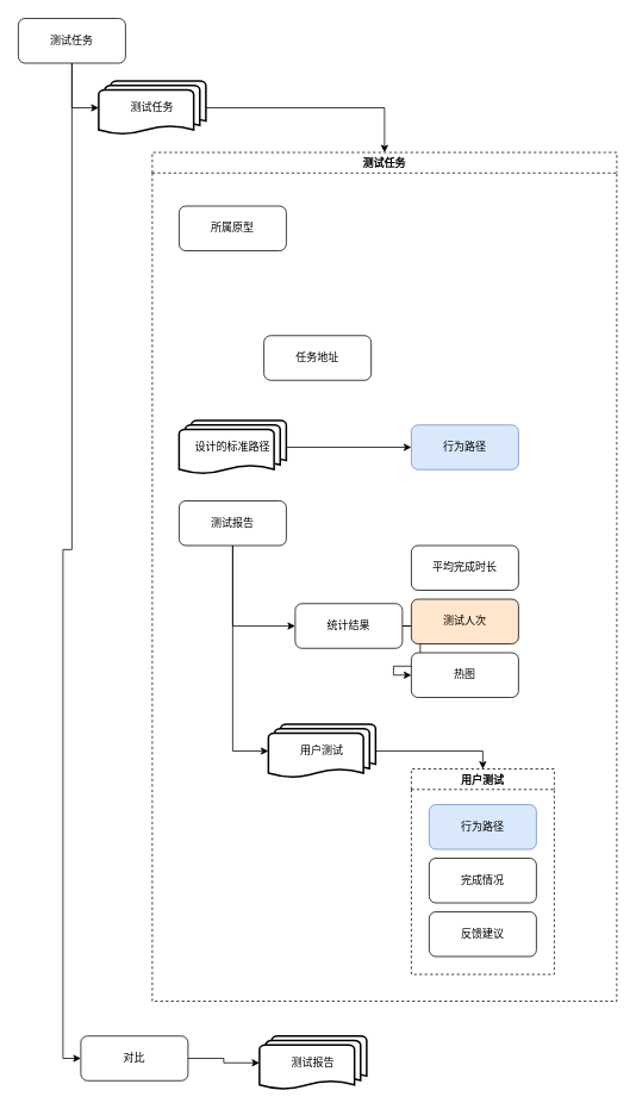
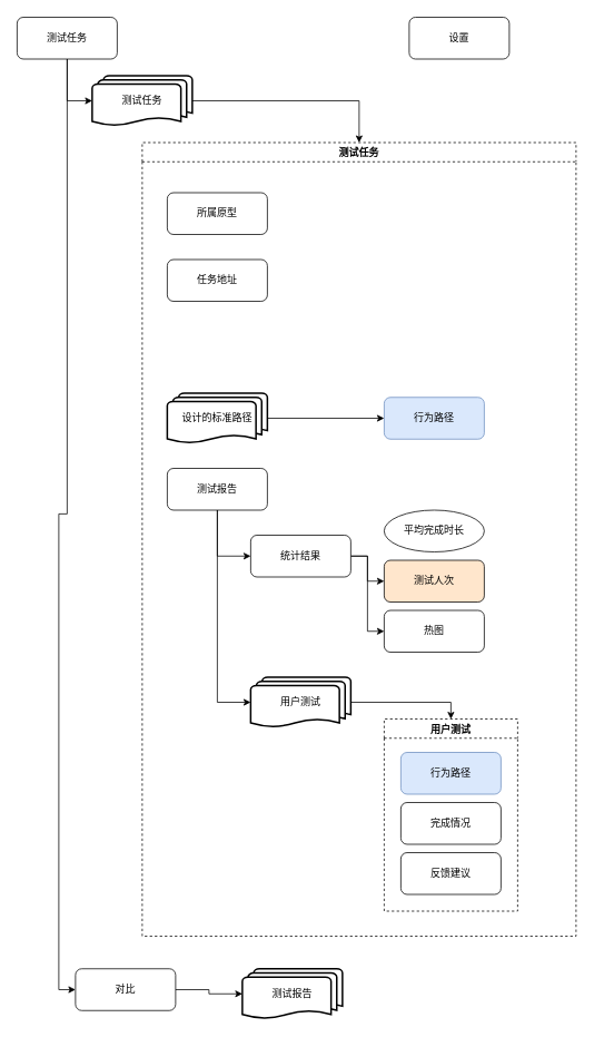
  <mxCell id="0" />
  <mxCell id="1" parent="0" />
  <mxCell id="2" style="edgeStyle=orthogonalEdgeStyle;rounded=0;orthogonalLoop=1;jettySize=auto;html=1;entryX=0;entryY=0.5;entryDx=0;entryDy=0;entryPerimeter=0;" parent="1" source="4" target="7" edge="1"><mxGeometry relative="1" as="geometry" /></mxCell>
  <mxCell id="3" style="edgeStyle=orthogonalEdgeStyle;rounded=0;orthogonalLoop=1;jettySize=auto;html=1;entryX=0;entryY=0.5;entryDx=0;entryDy=0;" parent="1" source="4" target="9" edge="1"><mxGeometry relative="1" as="geometry" /></mxCell>
  <mxCell id="4" value="测试任务" style="rounded=1;whiteSpace=wrap;html=1;" parent="1" vertex="1"><mxGeometry x="20" y="20" width="120" height="50" as="geometry" /></mxCell>
+ <mxCell id="5" value="设置" style="rounded=1;whiteSpace=wrap;html=1;" parent="1" vertex="1"><mxGeometry x="490" y="20" width="120" height="50" as="geometry" /></mxCell>
  <mxCell id="6" style="edgeStyle=orthogonalEdgeStyle;rounded=0;orthogonalLoop=1;jettySize=auto;html=1;exitX=1;exitY=0.5;exitDx=0;exitDy=0;exitPerimeter=0;entryX=0.5;entryY=0;entryDx=0;entryDy=0;" parent="1" source="7" target="11" edge="1"><mxGeometry relative="1" as="geometry"><mxPoint x="190" y="430" as="targetPoint" /></mxGeometry></mxCell>
  <mxCell id="7" value="测试任务" style="strokeWidth=2;html=1;shape=mxgraph.flowchart.multi-document;whiteSpace=wrap;" parent="1" vertex="1"><mxGeometry x="110" y="90" width="120" height="60" as="geometry" /></mxCell>
  <mxCell id="8" style="edgeStyle=orthogonalEdgeStyle;rounded=0;orthogonalLoop=1;jettySize=auto;html=1;entryX=0;entryY=0.5;entryDx=0;entryDy=0;entryPerimeter=0;" parent="1" source="9" target="10" edge="1"><mxGeometry relative="1" as="geometry" /></mxCell>
  <mxCell id="9" value="对比" style="rounded=1;whiteSpace=wrap;html=1;" parent="1" vertex="1"><mxGeometry x="90" y="1159" width="120" height="50" as="geometry" /></mxCell>
  <mxCell id="10" value="测试报告" style="strokeWidth=2;html=1;shape=mxgraph.flowchart.multi-document;whiteSpace=wrap;" parent="1" vertex="1"><mxGeometry x="290" y="1159" width="120" height="60" as="geometry" /></mxCell>
  <mxCell id="11" value="测试任务" style="swimlane;dashed=1;" parent="1" vertex="1"><mxGeometry x="170" y="170" width="520" height="950" as="geometry" /></mxCell>
  <mxCell id="12" style="edgeStyle=orthogonalEdgeStyle;rounded=0;orthogonalLoop=1;jettySize=auto;html=1;" parent="11" source="13" target="25" edge="1"><mxGeometry relative="1" as="geometry" /></mxCell>
  <mxCell id="13" value="设计的标准路径" style="strokeWidth=2;html=1;shape=mxgraph.flowchart.multi-document;whiteSpace=wrap;" parent="11" vertex="1"><mxGeometry x="30" y="300" width="120" height="60" as="geometry" /></mxCell>
  <mxCell id="14" style="edgeStyle=orthogonalEdgeStyle;rounded=0;orthogonalLoop=1;jettySize=auto;html=1;entryX=0.5;entryY=0;entryDx=0;entryDy=0;" parent="11" source="15" target="27" edge="1"><mxGeometry relative="1" as="geometry" /></mxCell>
  <mxCell id="15" value="用户测试" style="strokeWidth=2;html=1;shape=mxgraph.flowchart.multi-document;whiteSpace=wrap;" parent="11" vertex="1"><mxGeometry x="130" y="640" width="120" height="60" as="geometry" /></mxCell>
  <mxCell id="16" style="edgeStyle=orthogonalEdgeStyle;rounded=0;orthogonalLoop=1;jettySize=auto;html=1;exitX=0.5;exitY=1;exitDx=0;exitDy=0;entryX=0;entryY=0.5;entryDx=0;entryDy=0;entryPerimeter=0;" parent="11" source="17" target="15" edge="1"><mxGeometry relative="1" as="geometry" /></mxCell>
  <mxCell id="17" value="测试报告" style="rounded=1;whiteSpace=wrap;html=1;" parent="11" vertex="1"><mxGeometry x="30" y="390" width="120" height="50" as="geometry" /></mxCell>
  <mxCell id="18" value="" style="edgeStyle=orthogonalEdgeStyle;rounded=0;orthogonalLoop=1;jettySize=auto;html=1;" parent="11" source="20" target="21" edge="1"><mxGeometry relative="1" as="geometry" /></mxCell>
  <mxCell id="19" style="edgeStyle=orthogonalEdgeStyle;rounded=0;orthogonalLoop=1;jettySize=auto;html=1;entryX=0;entryY=0.5;entryDx=0;entryDy=0;" parent="11" source="20" target="26" edge="1"><mxGeometry relative="1" as="geometry" /></mxCell>
- <mxCell id="20" value="统计结果" style="rounded=1;whiteSpace=wrap;html=1;" parent="11" vertex="1"><mxGeometry x="160" y="505" width="120" height="50" as="geometry" /></mxCell>
+ <mxCell id="20" value="统计结果" style="rounded=1;whiteSpace=wrap;html=1;" parent="11" vertex="1"><mxGeometry x="130" y="470" width="120" height="50" as="geometry" /></mxCell>
  <mxCell id="21" value="测试人次" style="rounded=1;whiteSpace=wrap;html=1;fillColor=#ffe6cc;" parent="11" vertex="1"><mxGeometry x="290" y="500" width="120" height="50" as="geometry" /></mxCell>
  <mxCell id="22" style="edgeStyle=orthogonalEdgeStyle;rounded=0;orthogonalLoop=1;jettySize=auto;html=1;exitX=0.5;exitY=1;exitDx=0;exitDy=0;entryX=0;entryY=0.5;entryDx=0;entryDy=0;" parent="11" source="17" target="20" edge="1"><mxGeometry relative="1" as="geometry" /></mxCell>
- <mxCell id="23" value="任务地址" style="rounded=1;whiteSpace=wrap;html=1;" parent="11" vertex="1"><mxGeometry x="125" y="205" width="120" height="50" as="geometry" /></mxCell>
- <mxCell id="24" value="平均完成时长" style="rounded=1;whiteSpace=wrap;html=1;" parent="11" vertex="1"><mxGeometry x="290" y="440" width="120" height="50" as="geometry" /></mxCell>
+ <mxCell id="23" value="任务地址" style="rounded=1;whiteSpace=wrap;html=1;" parent="11" vertex="1"><mxGeometry x="30" y="140" width="120" height="50" as="geometry" /></mxCell>
+ <mxCell id="24" value="平均完成时长" style="ellipse;whiteSpace=wrap;html=1;" parent="11" vertex="1"><mxGeometry x="290" y="440" width="120" height="50" as="geometry" /></mxCell>
  <mxCell id="25" value="行为路径" style="rounded=1;whiteSpace=wrap;html=1;fillColor=#dae8fc;strokeColor=#6c8ebf;" parent="11" vertex="1"><mxGeometry x="290" y="305" width="120" height="50" as="geometry" /></mxCell>
  <mxCell id="26" value="热图" style="rounded=1;whiteSpace=wrap;html=1;" parent="11" vertex="1"><mxGeometry x="290" y="560" width="120" height="50" as="geometry" /></mxCell>
  <mxCell id="27" value="用户测试" style="swimlane;dashed=1;" parent="11" vertex="1"><mxGeometry x="290" y="690" width="160" height="230" as="geometry" /></mxCell>
  <mxCell id="28" value="行为路径" style="rounded=1;whiteSpace=wrap;html=1;fillColor=#dae8fc;strokeColor=#6c8ebf;" parent="27" vertex="1"><mxGeometry x="20" y="40" width="120" height="50" as="geometry" /></mxCell>
  <mxCell id="29" value="完成情况" style="rounded=1;whiteSpace=wrap;html=1;" parent="27" vertex="1"><mxGeometry x="20" y="100" width="120" height="50" as="geometry" /></mxCell>
  <mxCell id="30" value="反馈建议" style="rounded=1;whiteSpace=wrap;html=1;" parent="27" vertex="1"><mxGeometry x="20" y="160" width="120" height="50" as="geometry" /></mxCell>
  <mxCell id="31" value="所属原型" style="rounded=1;whiteSpace=wrap;html=1;" parent="11" vertex="1"><mxGeometry x="30" y="60" width="120" height="50" as="geometry" /></mxCell>
